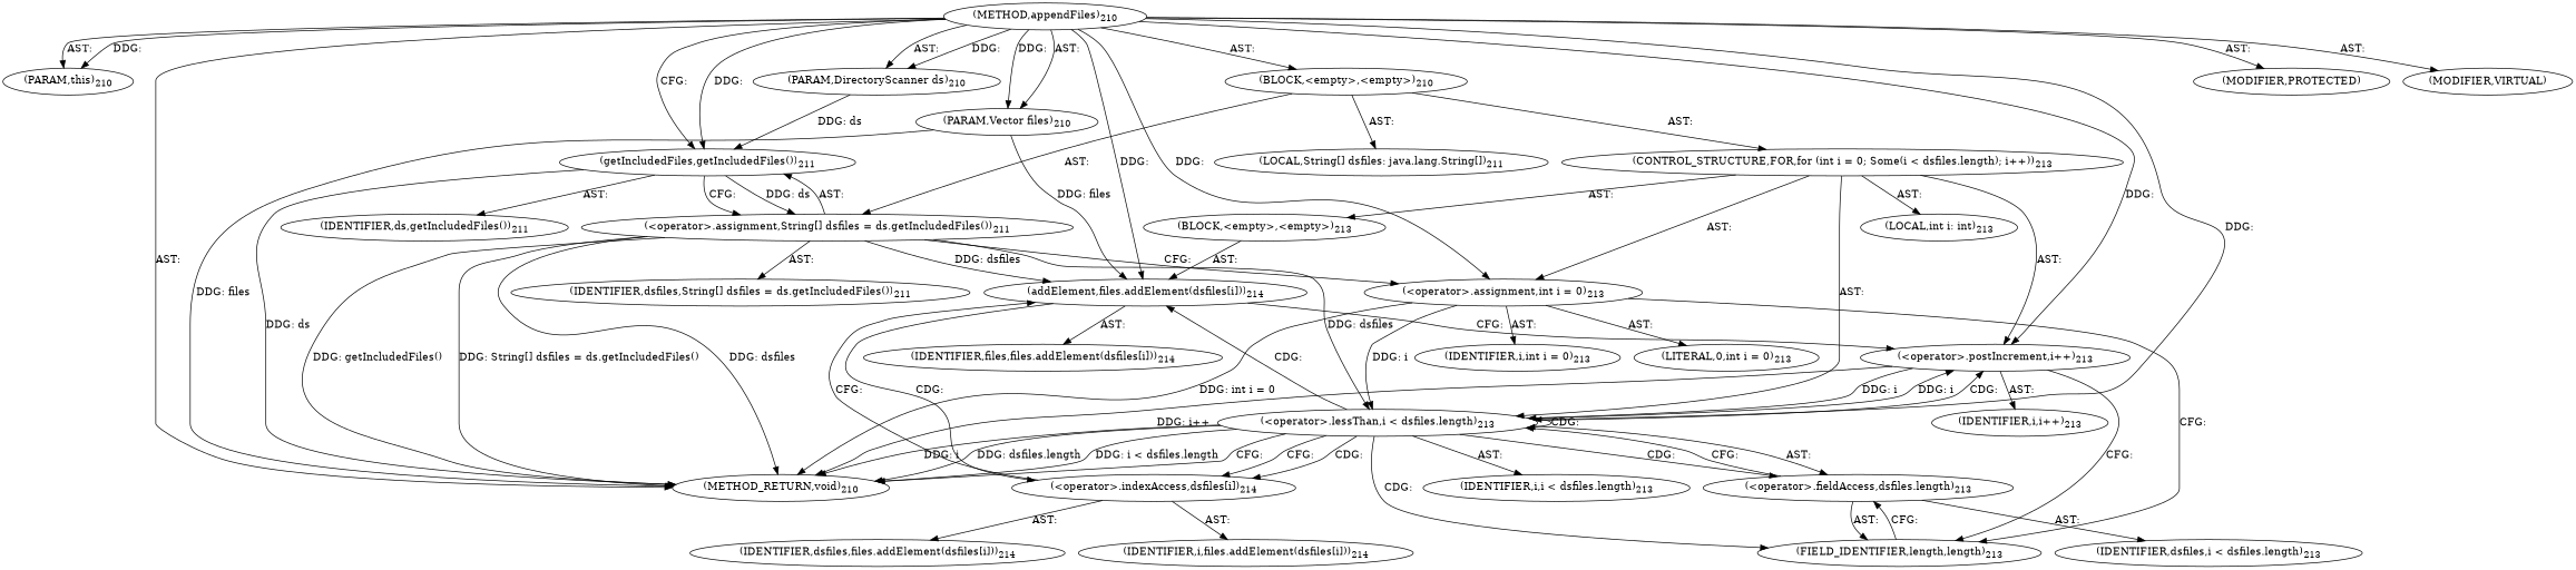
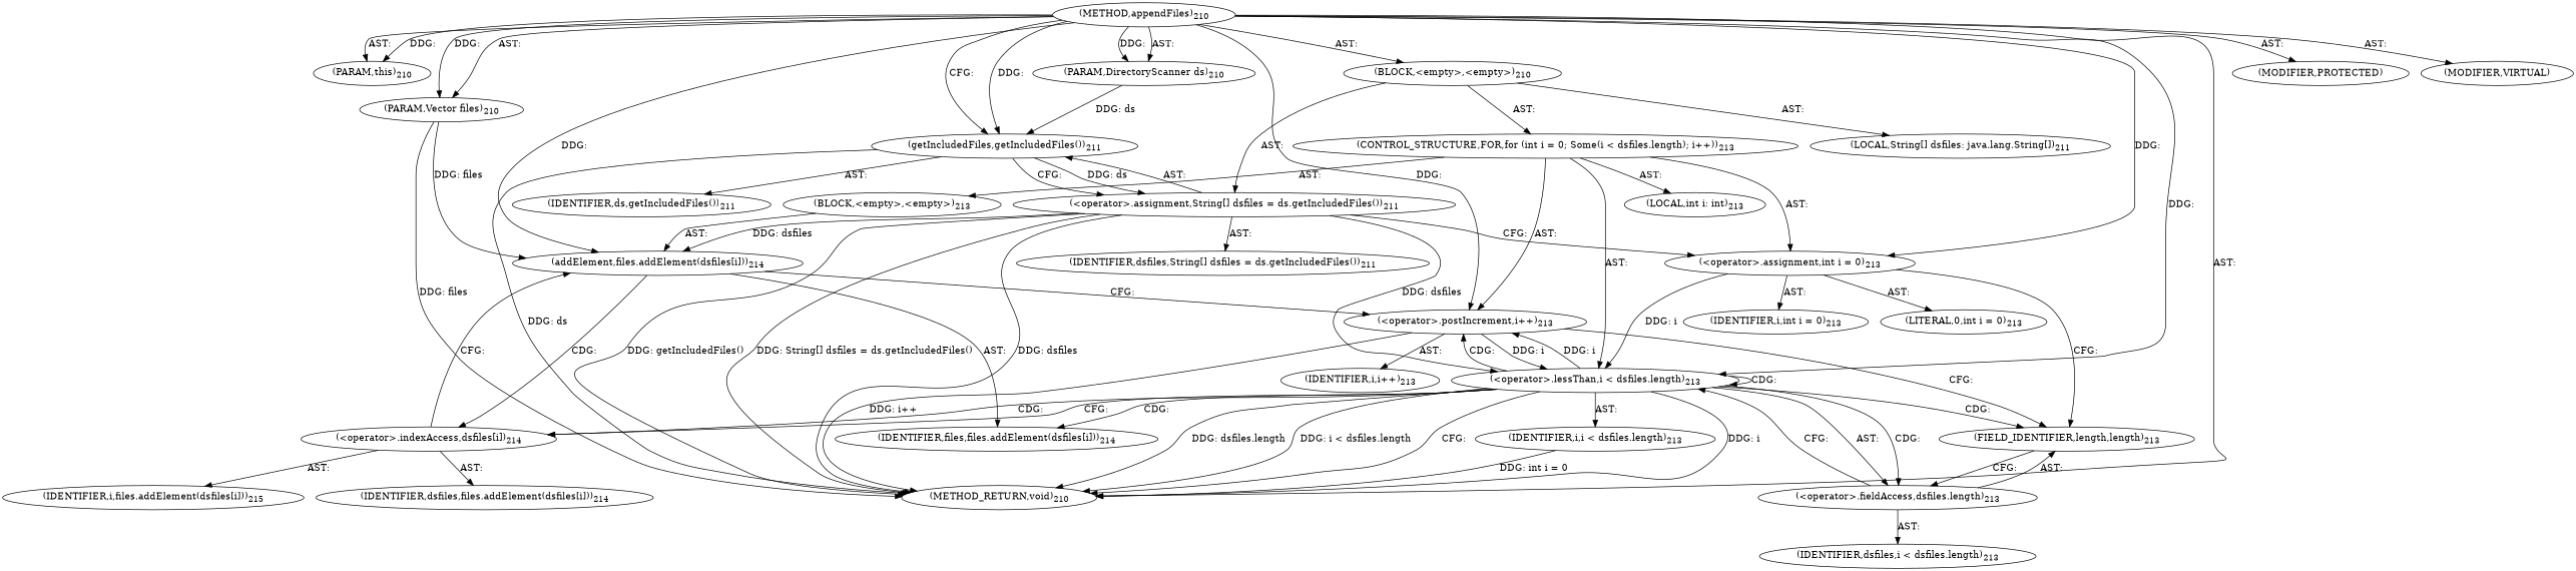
  digraph {
    n1 [label=<(METHOD,appendFiles)<SUB>210</SUB>>]
    n2 [label=<(PARAM,this)<SUB>210</SUB>>]
    n3 [label=<(PARAM,Vector files)<SUB>210</SUB>>]
    n4 [label=<(PARAM,DirectoryScanner ds)<SUB>210</SUB>>]
    n5 [label=<(BLOCK,&lt;empty&gt;,&lt;empty&gt;)<SUB>210</SUB>>]
    n6 [label=<(getIncludedFiles,getIncludedFiles())<SUB>211</SUB>>]
    n7 [label=<(&lt;operator&gt;.assignment,int i = 0)<SUB>213</SUB>>]
    n8 [label=<(&lt;operator&gt;.lessThan,i &lt; dsfiles.length)<SUB>213</SUB>>]
    n9 [label=<(&lt;operator&gt;.postIncrement,i++)<SUB>213</SUB>>]
    n10 [label=<(addElement,files.addElement(dsfiles[i]))<SUB>214</SUB>>]
    n11 [label=<(MODIFIER,PROTECTED)>]
    n12 [label=<(MODIFIER,VIRTUAL)>]
    n13 [label=<(METHOD_RETURN,void)<SUB>210</SUB>>]
    n14 [label=<(LOCAL,String[] dsfiles: java.lang.String[])<SUB>211</SUB>>]
    n15 [label=<(&lt;operator&gt;.assignment,String[] dsfiles = ds.getIncludedFiles())<SUB>211</SUB>>]
    n16 [label=<(CONTROL_STRUCTURE,FOR,for (int i = 0; Some(i &lt; dsfiles.length); i++))<SUB>213</SUB>>]
    n17 [label=<(IDENTIFIER,ds,getIncludedFiles())<SUB>211</SUB>>]
    n18 [label=<(IDENTIFIER,i,int i = 0)<SUB>213</SUB>>]
    n19 [label=<(LITERAL,0,int i = 0)<SUB>213</SUB>>]
    n20 [label=<(FIELD_IDENTIFIER,length,length)<SUB>213</SUB>>]
    n21 [label=<(IDENTIFIER,i,i &lt; dsfiles.length)<SUB>213</SUB>>]
    n22 [label=<(&lt;operator&gt;.fieldAccess,dsfiles.length)<SUB>213</SUB>>]
    n23 [label=<(&lt;operator&gt;.indexAccess,dsfiles[i])<SUB>214</SUB>>]
    n24 [label=<(IDENTIFIER,i,i++)<SUB>213</SUB>>]
    n25 [label=<(IDENTIFIER,files,files.addElement(dsfiles[i]))<SUB>214</SUB>>]
    n26 [label=<(IDENTIFIER,dsfiles,String[] dsfiles = ds.getIncludedFiles())<SUB>211</SUB>>]
    n27 [label=<(LOCAL,int i: int)<SUB>213</SUB>>]
    n28 [label=<(BLOCK,&lt;empty&gt;,&lt;empty&gt;)<SUB>213</SUB>>]
    n29 [label=<(IDENTIFIER,dsfiles,i &lt; dsfiles.length)<SUB>213</SUB>>]
    n30 [label=<(IDENTIFIER,dsfiles,files.addElement(dsfiles[i]))<SUB>214</SUB>>]
-   n31 [label=<(IDENTIFIER,i,files.addElement(dsfiles[i]))<SUB>214</SUB>>]
+   n31 [label=<(IDENTIFIER,i,files.addElement(dsfiles[i]))<SUB>215</SUB>>]
    n1 -> n2 [label="AST: "]
    n1 -> n2 [label="DDG: "]
    n1 -> n3 [label="AST: "]
    n1 -> n3 [label="DDG: "]
    n1 -> n4 [label="AST: "]
    n1 -> n4 [label="DDG: "]
    n1 -> n5 [label="AST: "]
    n1 -> n6 [label="CFG: "]
    n1 -> n6 [label="DDG: "]
    n1 -> n7 [label="DDG: "]
    n1 -> n8 [label="DDG: "]
    n1 -> n9 [label="DDG: "]
    n1 -> n10 [label="DDG: "]
    n1 -> n11 [label="AST: "]
    n1 -> n12 [label="AST: "]
    n1 -> n13 [label="AST: "]
    n3 -> n10 [label="DDG: files"]
    n3 -> n13 [label="DDG: files"]
    n4 -> n6 [label="DDG: ds"]
    n5 -> n14 [label="AST: "]
    n5 -> n15 [label="AST: "]
    n5 -> n16 [label="AST: "]
    n6 -> n13 [label="DDG: ds"]
    n6 -> n15 [label="CFG: "]
    n6 -> n15 [label="DDG: ds"]
    n6 -> n17 [label="AST: "]
    n7 -> n8 [label="DDG: i"]
-   n7 -> n13 [label="DDG: int i = 0"]
+   n21 -> n13 [label="DDG: int i = 0"]
    n7 -> n18 [label="AST: "]
    n7 -> n19 [label="AST: "]
    n7 -> n20 [label="CFG: "]
    n8 -> n8 [label="CDG: "]
    n8 -> n9 [label="DDG: i"]
    n8 -> n9 [label="CDG: "]
-   n8 -> n10 [label="CDG: "]
+   n8 -> n25 [label="CDG: "]
    n8 -> n13 [label="CFG: "]
    n8 -> n13 [label="DDG: i"]
    n8 -> n13 [label="DDG: dsfiles.length"]
    n8 -> n13 [label="DDG: i &lt; dsfiles.length"]
    n8 -> n20 [label="CDG: "]
    n8 -> n21 [label="AST: "]
    n8 -> n22 [label="AST: "]
    n8 -> n22 [label="CDG: "]
    n8 -> n23 [label="CFG: "]
    n8 -> n23 [label="CDG: "]
    n9 -> n8 [label="DDG: i"]
    n9 -> n13 [label="DDG: i++"]
    n9 -> n20 [label="CFG: "]
    n9 -> n24 [label="AST: "]
    n10 -> n9 [label="CFG: "]
    n10 -> n23 [label="CDG: "]
    n10 -> n25 [label="AST: "]
    n15 -> n6 [label="AST: "]
    n15 -> n7 [label="CFG: "]
    n15 -> n8 [label="DDG: dsfiles"]
    n15 -> n10 [label="DDG: dsfiles"]
    n15 -> n13 [label="DDG: dsfiles"]
    n15 -> n13 [label="DDG: getIncludedFiles()"]
    n15 -> n13 [label="DDG: String[] dsfiles = ds.getIncludedFiles()"]
    n15 -> n26 [label="AST: "]
    n16 -> n7 [label="AST: "]
    n16 -> n8 [label="AST: "]
    n16 -> n9 [label="AST: "]
    n16 -> n27 [label="AST: "]
    n16 -> n28 [label="AST: "]
    n20 -> n22 [label="CFG: "]
    n22 -> n8 [label="CFG: "]
    n22 -> n20 [label="AST: "]
    n22 -> n29 [label="AST: "]
    n23 -> n10 [label="CFG: "]
    n23 -> n30 [label="AST: "]
    n23 -> n31 [label="AST: "]
    n28 -> n10 [label="AST: "]
  }
